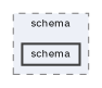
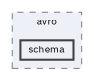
  digraph {
    compound=true
    rankdir=LR
    fontname="IBM Plex Sans"
    n1 [color=grey25 fillcolor="#edf0f7" fontname="IBM Plex Sans" fontsize=10 height=0.2 label=schema shape=box style="filled,bold" width=0.4]
    subgraph cluster_1 {
      bgcolor="#edf0f7"
      fontsize=10
-     label=schema
+     label=avro
      pencolor=grey50
      style="filled,dashed"
      n1
    }
  }
